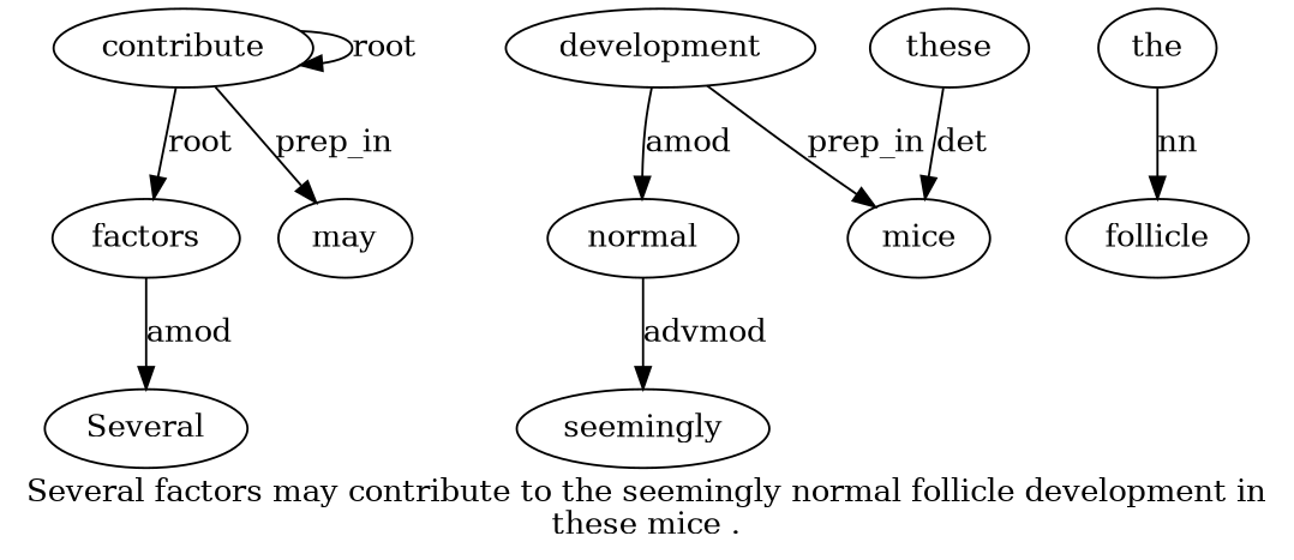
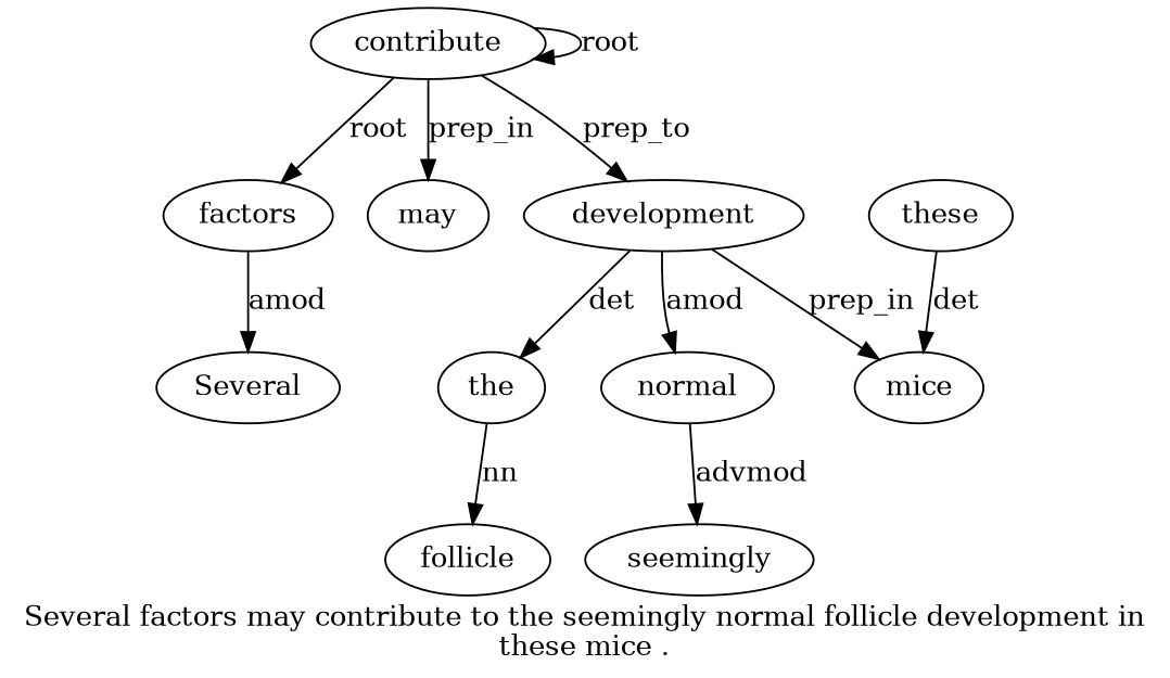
  digraph {
    label="Several factors may contribute to the seemingly normal follicle development in\nthese mice ."
    node [fillcolor=white style=filled]
    n1 [label=factors]
    n2 [label=Several]
    n3 [label=contribute]
    n4 [label=may]
    n5 [label=development]
    n6 [label=the]
    n7 [label=normal]
    n8 [label=mice]
    n9 [label=follicle]
    n10 [label=seemingly]
    n11 [label=these]
    n1 -> n2 [label=amod]
    n3 -> n1 [label=root]
    n3 -> n3 [label=root]
    n3 -> n4 [label=prep_in]
+   n3 -> n5 [label=prep_to]
+   n5 -> n6 [label=det]
    n5 -> n7 [label=amod]
    n5 -> n8 [label=prep_in]
    n6 -> n9 [label=nn]
    n7 -> n10 [label=advmod]
    n11 -> n8 [label=det]
  }
